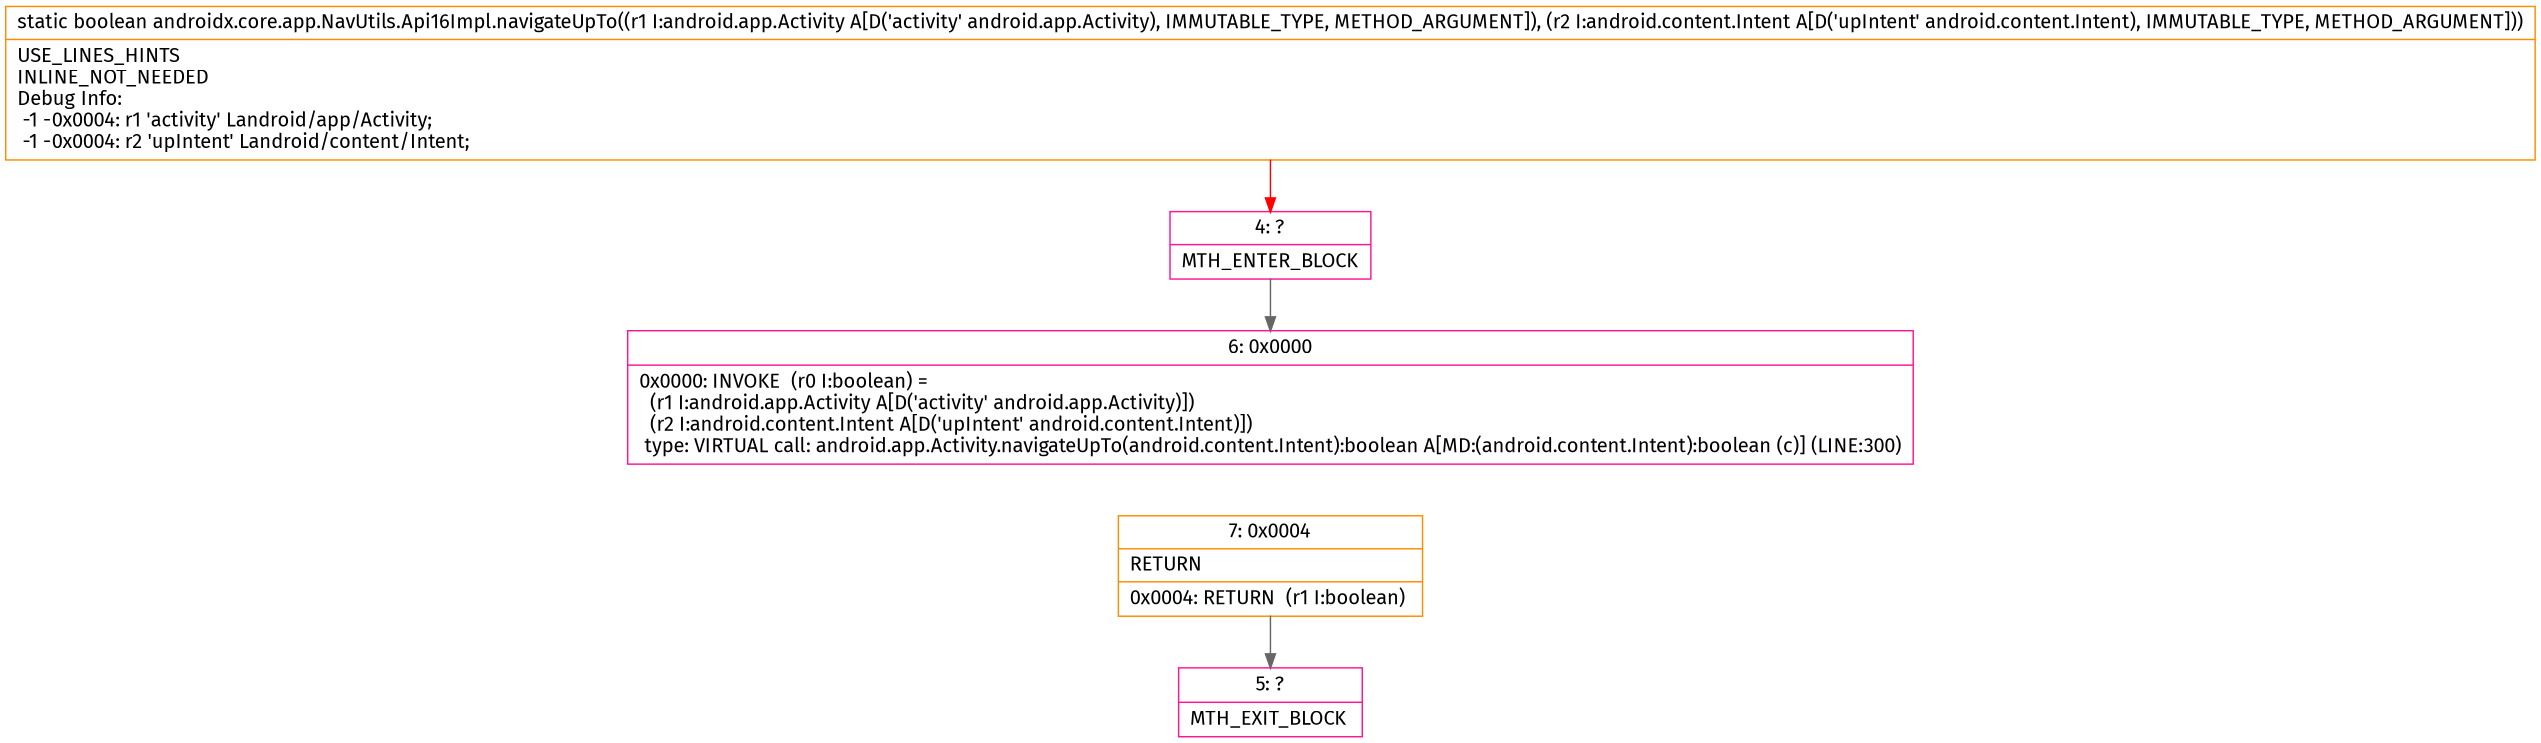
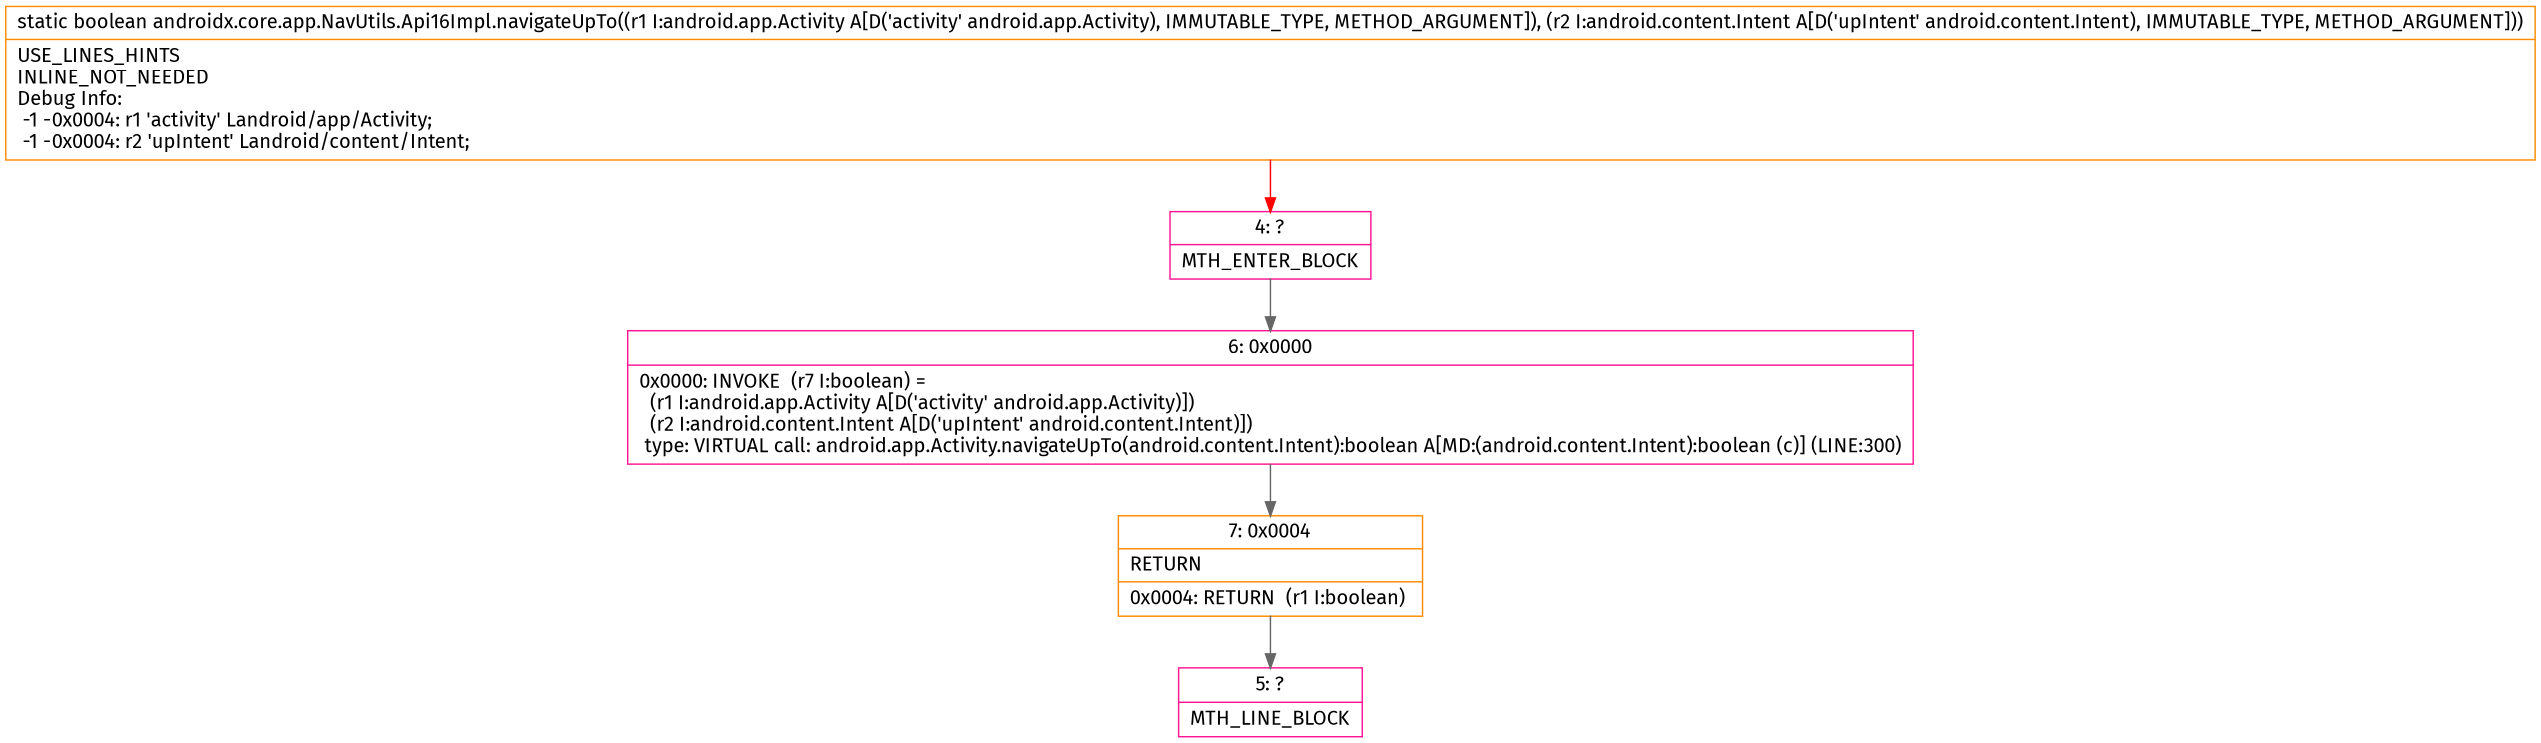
  digraph {
    fontname="Fira Sans"
    node [color=deeppink fontname="Fira Sans" shape=record]
    edge [color=gray40 fontname="Fira Sans"]
    n1 [label="{4\:\ ?|MTH_ENTER_BLOCK\l}"]
-   n2 [label="{6\:\ 0x0000|0x0000: INVOKE  (r0 I:boolean) = \l  (r1 I:android.app.Activity A[D('activity' android.app.Activity)])\l  (r2 I:android.content.Intent A[D('upIntent' android.content.Intent)])\l type: VIRTUAL call: android.app.Activity.navigateUpTo(android.content.Intent):boolean A[MD:(android.content.Intent):boolean (c)] (LINE:300)\l}"]
+   n2 [label="{6\:\ 0x0000|0x0000: INVOKE  (r7 I:boolean) = \l  (r1 I:android.app.Activity A[D('activity' android.app.Activity)])\l  (r2 I:android.content.Intent A[D('upIntent' android.content.Intent)])\l type: VIRTUAL call: android.app.Activity.navigateUpTo(android.content.Intent):boolean A[MD:(android.content.Intent):boolean (c)] (LINE:300)\l}"]
    n3 [color=darkorange label="{7\:\ 0x0004|RETURN\l|0x0004: RETURN  (r1 I:boolean) \l}"]
-   n4 [label="{5\:\ ?|MTH_EXIT_BLOCK\l}"]
+   n4 [label="{5\:\ ?|MTH_LINE_BLOCK\l}"]
    n5 [color=darkorange label="{static boolean androidx.core.app.NavUtils.Api16Impl.navigateUpTo((r1 I:android.app.Activity A[D('activity' android.app.Activity), IMMUTABLE_TYPE, METHOD_ARGUMENT]), (r2 I:android.content.Intent A[D('upIntent' android.content.Intent), IMMUTABLE_TYPE, METHOD_ARGUMENT]))  | USE_LINES_HINTS\lINLINE_NOT_NEEDED\lDebug Info:\l  \-1 \-0x0004: r1 'activity' Landroid\/app\/Activity;\l  \-1 \-0x0004: r2 'upIntent' Landroid\/content\/Intent;\l}"]
    n1 -> n2
+   n2 -> n3
    n3 -> n4
    n5 -> n1 [color=red]
  }
